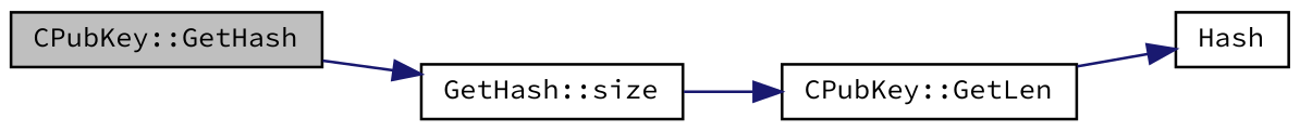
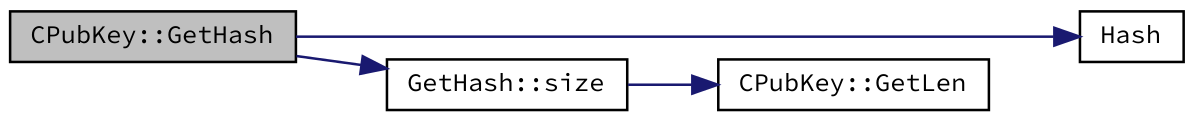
  digraph {
    fontname="Source Code Pro"
    rankdir=LR
    node [color=black fillcolor=white fontname="Source Code Pro" fontsize=10 shape=record style=filled]
    edge [color=midnightblue fontname="Source Code Pro" fontsize=10 labelfontname=Helvetica labelfontsize=10 style=solid]
    n1 [fillcolor=grey75 fontcolor=black height=0.2 label="CPubKey::GetHash" width=0.4]
    n2 [height=0.2 label=Hash width=0.4]
    n3 [height=0.2 label="GetHash::size" width=0.4]
    n4 [height=0.2 label="CPubKey::GetLen" width=0.4]
-   n4 -> n2
+   n1 -> n2
    n1 -> n3
    n3 -> n4
  }
